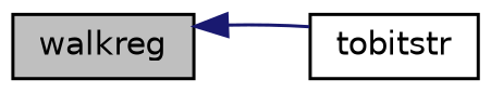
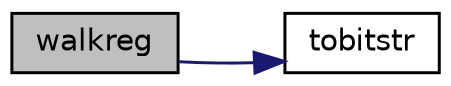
  digraph {
    rankdir=LR
    node [color=black fontname=Helvetica fontsize=10 shape=record style=filled]
    n1 [fillcolor=grey75 fontcolor=black height=0.2 label=walkreg width=0.4]
    n2 [fillcolor=white height=0.2 label=tobitstr width=0.4]
-   n2 -> n1 [color=midnightblue fontname=Helvetica fontsize=10 labelfontname=Helvetica labelfontsize=10 style=solid]
+   n1 -> n2 [color=midnightblue fontname=Helvetica fontsize=10 labelfontname=Helvetica labelfontsize=10 style=solid]
  }
